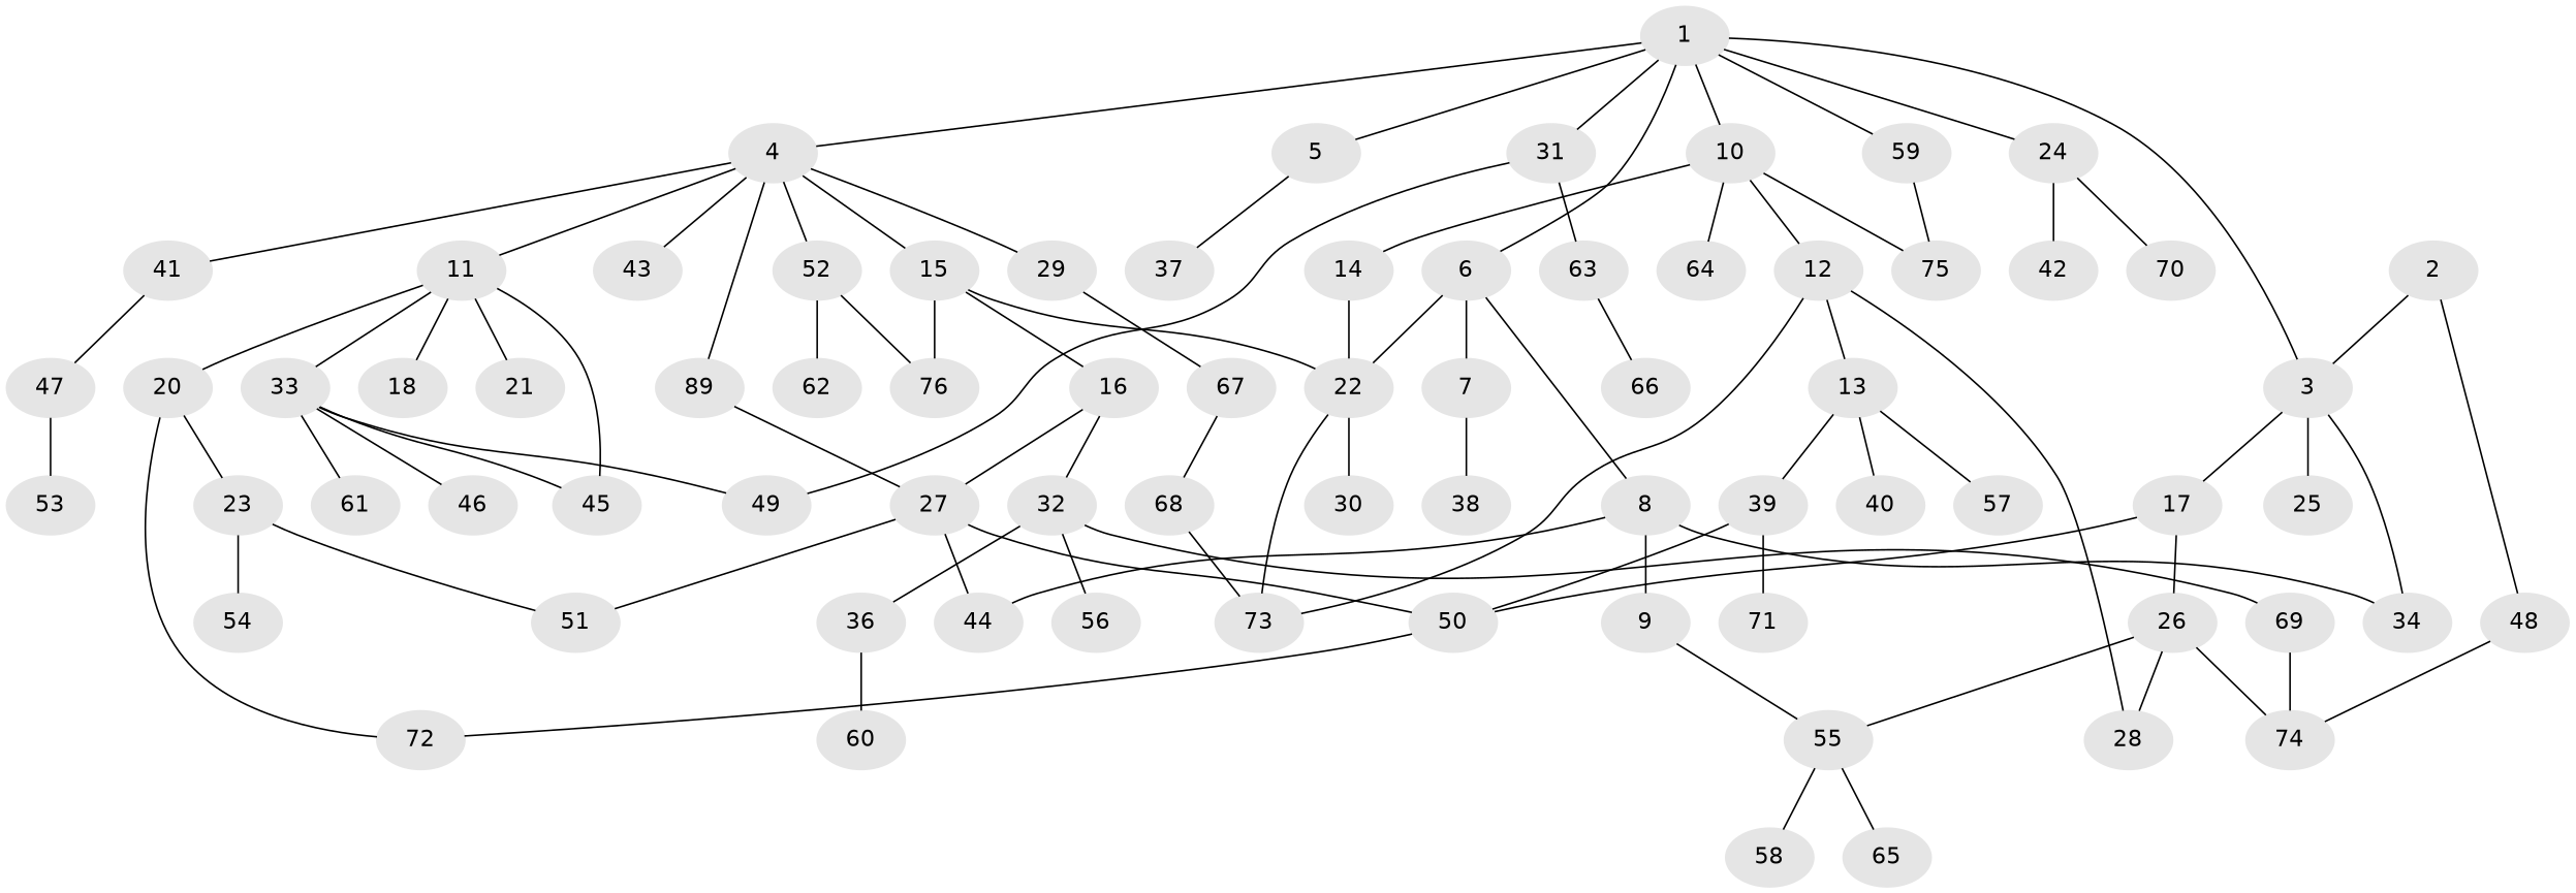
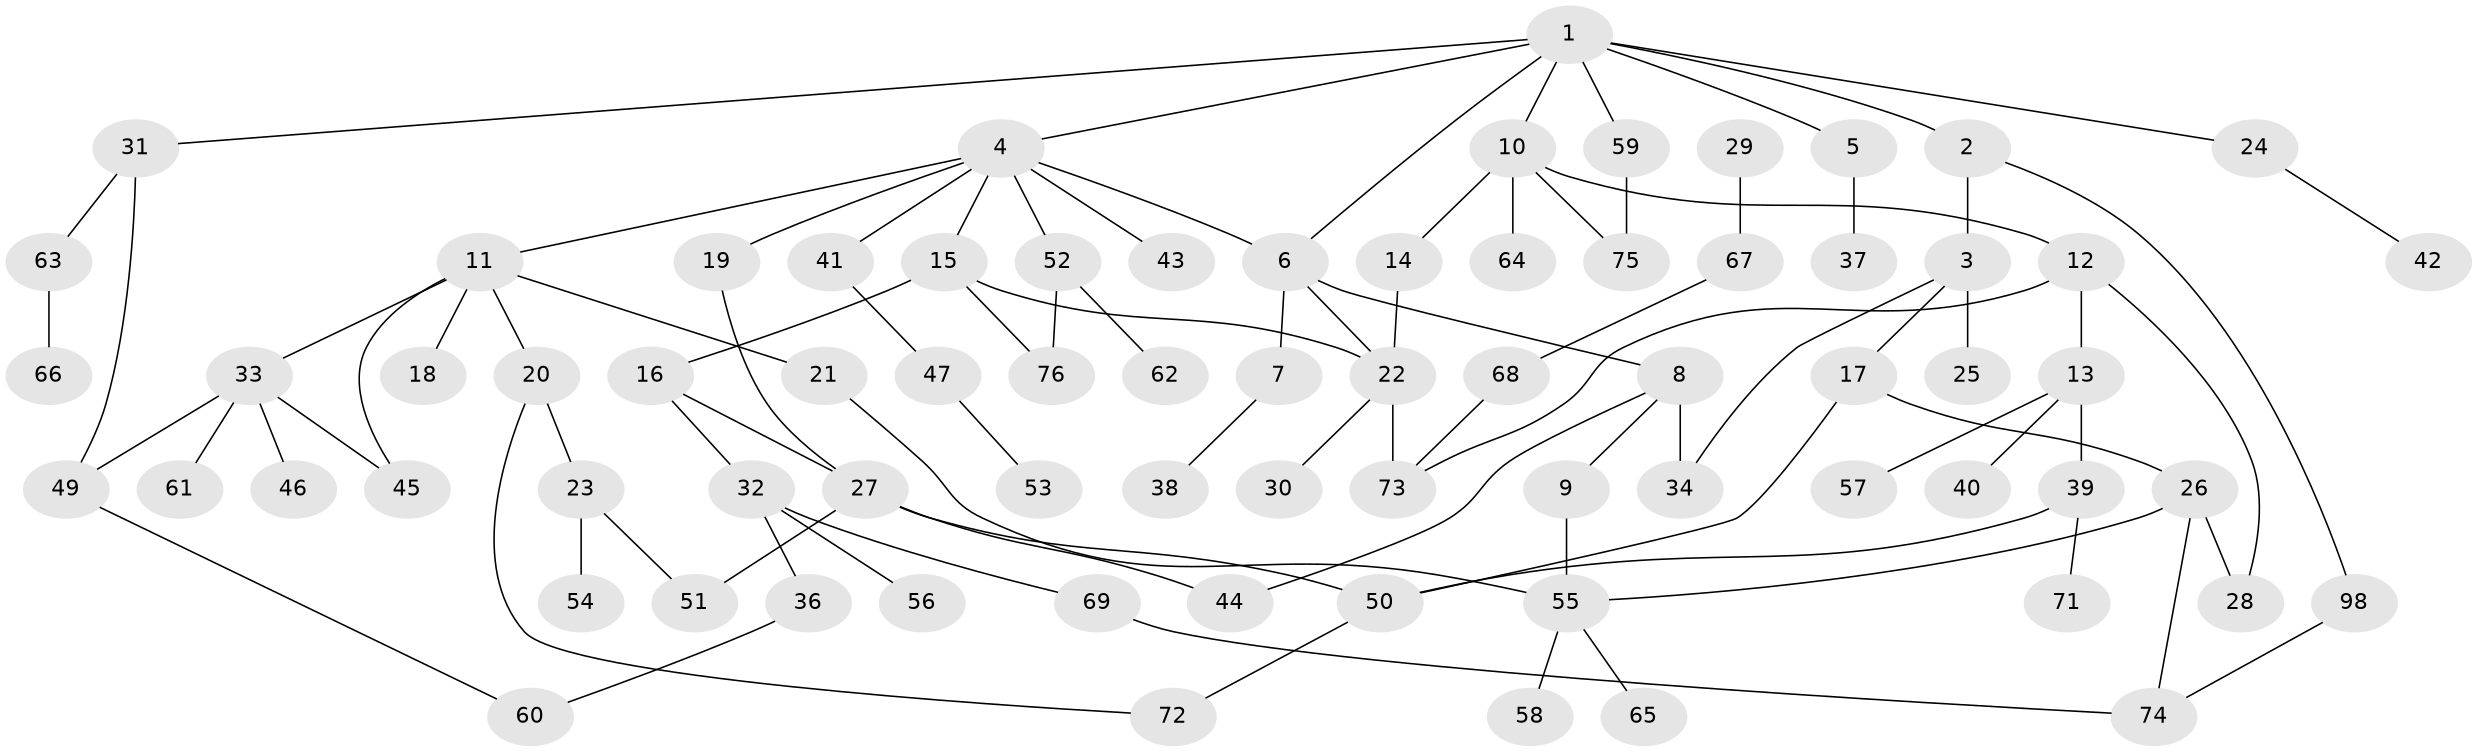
  graph {
    fontname="DejaVu Sans"
    node [color=gray90 fontname="DejaVu Sans" style=filled]
    edge [fontname="DejaVu Sans"]
    1
    2
    4
    5
    6
    10
    24
    31
    59
    3
-   48
+   48 [label=98]
    11
    15
-   19 [label=89]
+   19
    29
    41
    43
    52
    37
    7
    8
    22
    12
    14
    64
    75
    42
-   70
    49
    63
    17
    25
    34
    74
    26
    50
    18
    20
    21
    33
    45
    16
    76
    27
    67
    47
    62
    38
    9
    44
    73
    30
    55
    58
    65
    13
    28
    23
    72
    46
    61
    39
    40
    57
    71
    32
    51
    36
    56
    69
    54
    68
    60
    66
    53
-   1 -- 3
+   1 -- 2
    1 -- 4
    1 -- 5
    1 -- 6
    1 -- 10
    1 -- 24
    1 -- 31
    1 -- 59
    2 -- 3
    2 -- 48
    4 -- 11
    4 -- 15
    4 -- 19
-   4 -- 29
+   4 -- 6
    4 -- 41
    4 -- 43
    4 -- 52
    5 -- 37
    6 -- 7
    6 -- 8
    6 -- 22
    10 -- 12
    10 -- 14
    10 -- 64
    10 -- 75
    24 -- 42
-   24 -- 70
    31 -- 49
    31 -- 63
    59 -- 75
    3 -- 17
    3 -- 25
    3 -- 34
    48 -- 74
    11 -- 18
    11 -- 20
    11 -- 21
    11 -- 33
    11 -- 45
    15 -- 22
    15 -- 16
    15 -- 76
    19 -- 27
    29 -- 67
    41 -- 47
    52 -- 76
    52 -- 62
    7 -- 38
    8 -- 34
    8 -- 9
    8 -- 44
    22 -- 73
    22 -- 30
    12 -- 73
    12 -- 13
    12 -- 28
    14 -- 22
+   49 -- 60
    63 -- 66
    17 -- 26
    17 -- 50
    26 -- 74
    26 -- 55
    26 -- 28
    50 -- 72
    20 -- 23
    20 -- 72
+   21 -- 55
    33 -- 49
    33 -- 45
    33 -- 46
    33 -- 61
    16 -- 27
    16 -- 32
    27 -- 50
    27 -- 44
    27 -- 51
    67 -- 68
    47 -- 53
    9 -- 55
    55 -- 58
    55 -- 65
    13 -- 39
    13 -- 40
    13 -- 57
    23 -- 51
    23 -- 54
    39 -- 50
    39 -- 71
    32 -- 36
    32 -- 56
    32 -- 69
    36 -- 60
    69 -- 74
    68 -- 73
  }
